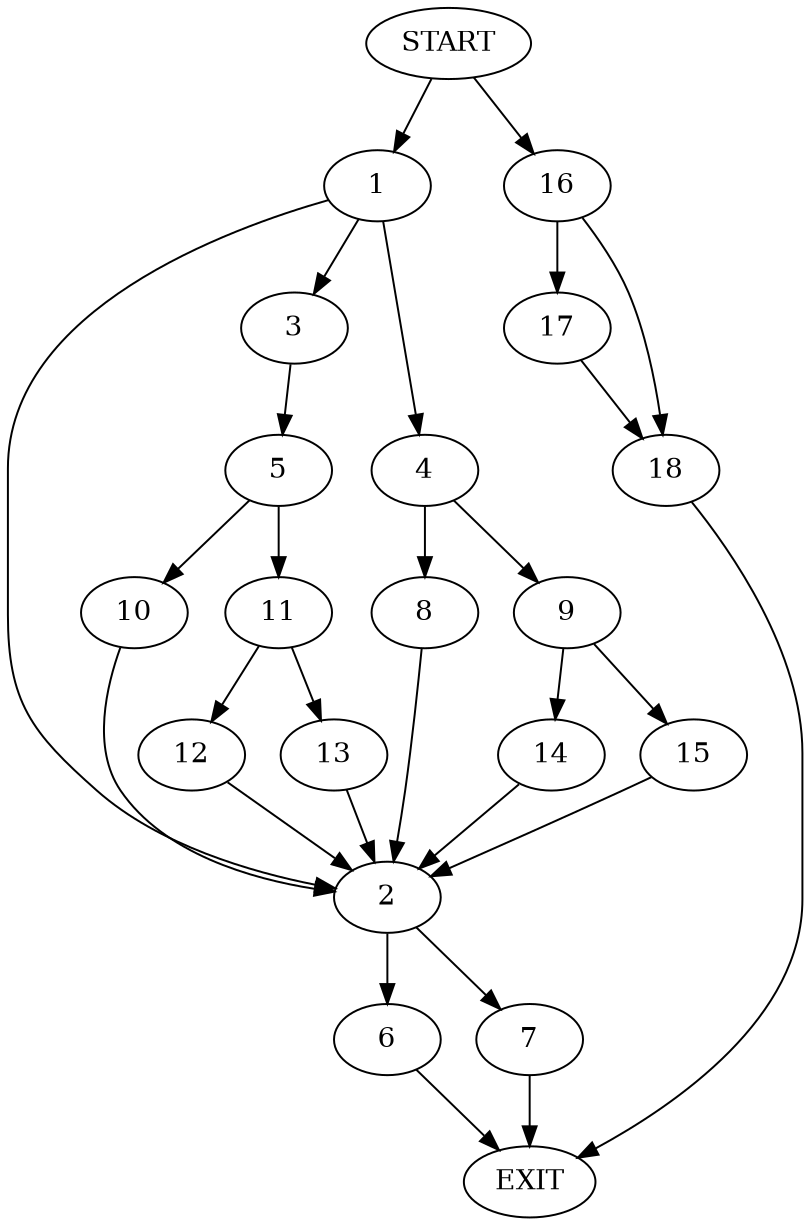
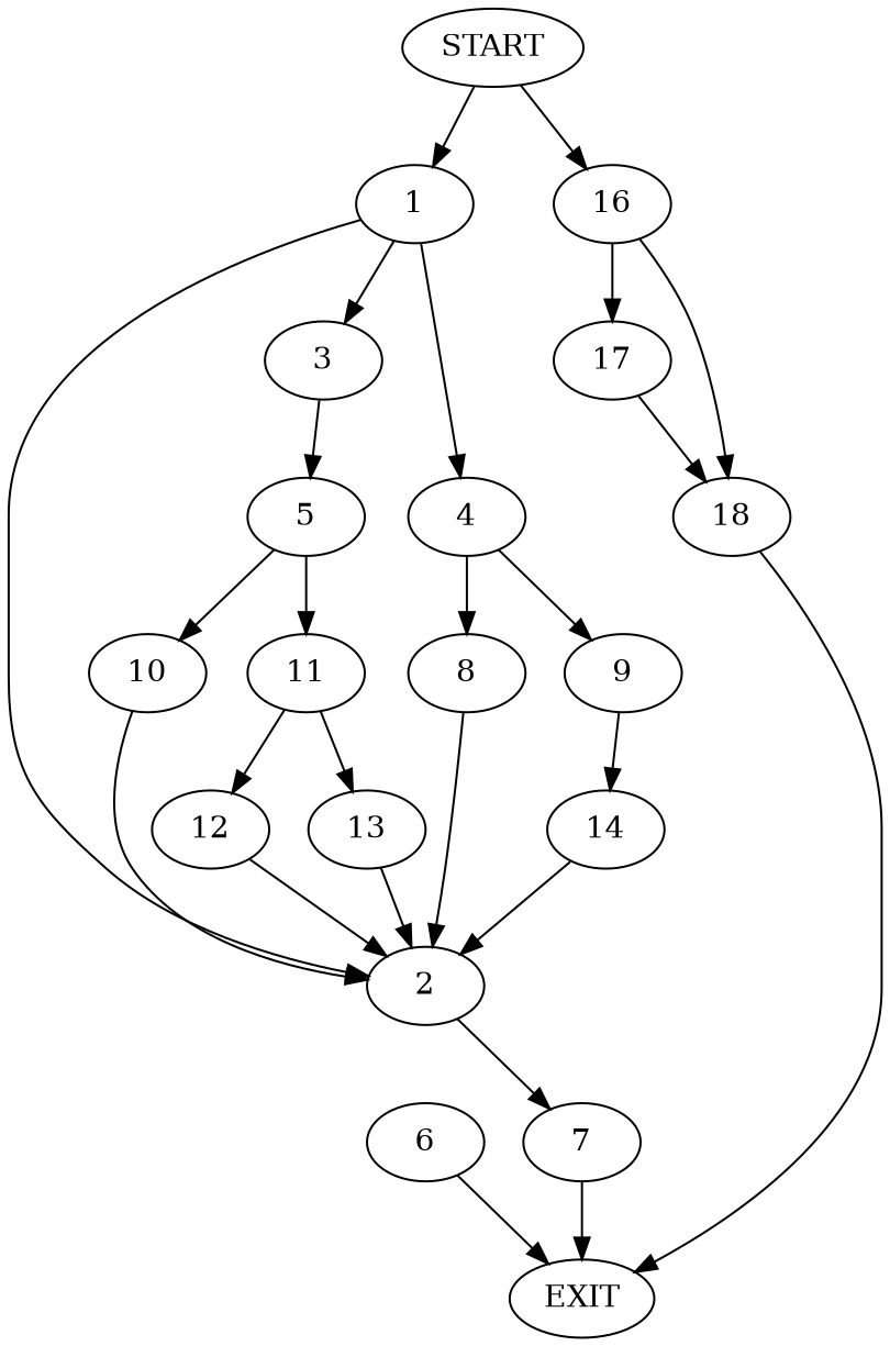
  digraph {
    n1 [label=START]
    1
    16
    2
    3
    4
    17
    18
    n9 [label=EXIT]
    6
    7
    5
    8
    9
    10
    11
    14
-   15
    12
    13
    n1 -> 1
    n1 -> 16
    1 -> 2
    1 -> 3
    1 -> 4
    16 -> 17
    16 -> 18
-   2 -> 6
    2 -> 7
    3 -> 5
    4 -> 8
    4 -> 9
    17 -> 18
    18 -> n9
    6 -> n9
    7 -> n9
    5 -> 10
    5 -> 11
    8 -> 2
    9 -> 14
-   9 -> 15
    10 -> 2
    11 -> 12
    11 -> 13
    14 -> 2
-   15 -> 2
    12 -> 2
    13 -> 2
  }
